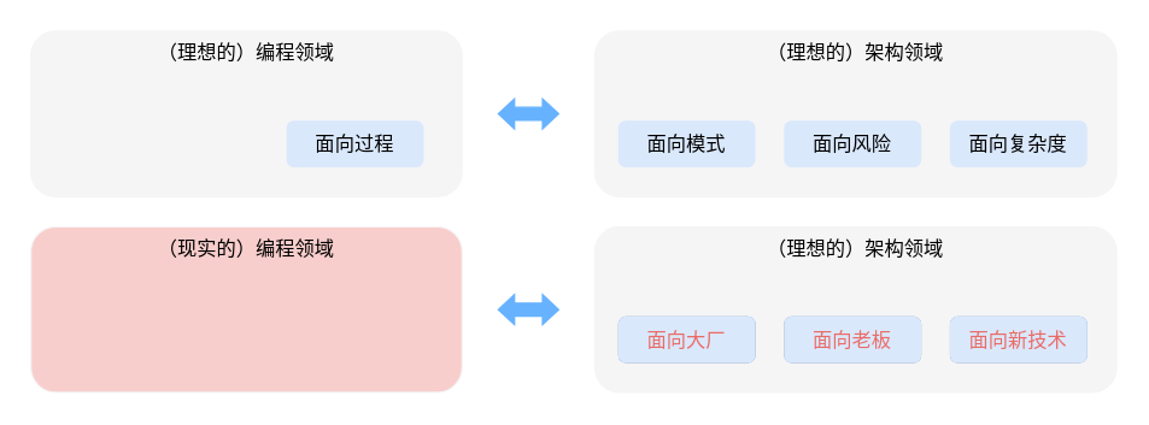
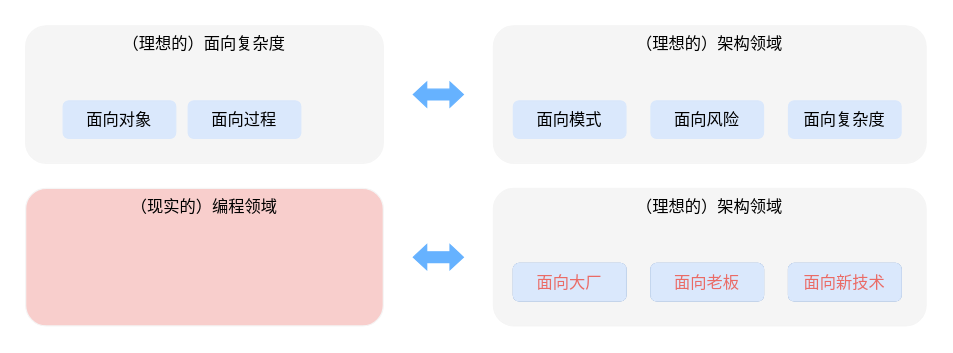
  <mxCell id="0" />
  <mxCell id="1" parent="0" />
  <mxCell id="2" value="" style="html=1;shadow=0;dashed=0;align=center;verticalAlign=middle;shape=mxgraph.arrows2.twoWayArrow;dy=0.57;dx=10.67;fillColor=#66B2FF;strokeColor=#66B2FF;fontFamily=微软雅黑;fontSize=13;" vertex="1" parent="1"><mxGeometry x="330" y="195" width="40" height="20" as="geometry" /></mxCell>
  <mxCell id="3" value="&lt;font color=&quot;#000000&quot; style=&quot;font-size: 13px;&quot;&gt;（现实的）编程领域&lt;/font&gt;" style="rounded=1;whiteSpace=wrap;html=1;verticalAlign=top;fontFamily=微软雅黑;fillColor=#f8cecc;strokeColor=#F5F5F5;fontSize=13;fontColor=#333333;" vertex="1" parent="1"><mxGeometry x="20" y="150" width="286" height="110" as="geometry" /></mxCell>
  <mxCell id="4" value="&lt;font color=&quot;#000000&quot; style=&quot;font-size: 13px;&quot;&gt;（理想的）架构领域&lt;/font&gt;" style="rounded=1;whiteSpace=wrap;html=1;verticalAlign=top;fontFamily=微软雅黑;fillColor=#f5f5f5;strokeColor=#F5F5F5;fontSize=13;fontColor=#FFB570;" vertex="1" parent="1"><mxGeometry x="394" y="150" width="346" height="110" as="geometry" /></mxCell>
  <mxCell id="5" value="&lt;span style=&quot;font-size: 13px;&quot;&gt;面向大厂&lt;/span&gt;" style="rounded=1;whiteSpace=wrap;html=1;flipH=1;fontFamily=微软雅黑;fillColor=#dae8fc;strokeColor=#6c8ebf;fontSize=13;fontColor=#EA6B66;" vertex="1" parent="1"><mxGeometry x="410" y="210" width="90" height="30" as="geometry" /></mxCell>
  <mxCell id="6" value="&lt;span style=&quot;font-size: 13px;&quot;&gt;面向老板&lt;/span&gt;" style="rounded=1;whiteSpace=wrap;html=1;flipH=1;fontFamily=微软雅黑;fillColor=#dae8fc;strokeColor=#6c8ebf;fontSize=13;fontColor=#EA6B66;" vertex="1" parent="1"><mxGeometry x="520" y="210" width="90" height="30" as="geometry" /></mxCell>
  <mxCell id="7" value="&lt;span style=&quot;font-size: 13px;&quot;&gt;面向新技术&lt;/span&gt;" style="rounded=1;whiteSpace=wrap;html=1;flipH=1;fontFamily=微软雅黑;fillColor=#dae8fc;strokeColor=#6c8ebf;fontSize=13;fontColor=#EA6B66;" vertex="1" parent="1"><mxGeometry x="630" y="210" width="90" height="30" as="geometry" /></mxCell>
  <mxCell id="8" value="" style="html=1;shadow=0;dashed=0;align=center;verticalAlign=middle;shape=mxgraph.arrows2.twoWayArrow;dy=0.57;dx=10.67;fillColor=#66B2FF;strokeColor=#66B2FF;fontFamily=微软雅黑;fontSize=13;" vertex="1" parent="1"><mxGeometry x="330" y="65" width="40" height="20" as="geometry" /></mxCell>
  <mxCell id="9" value="&lt;span style=&quot;font-size: 13px;&quot;&gt;面向模式&lt;/span&gt;" style="rounded=1;whiteSpace=wrap;html=1;flipH=1;fontFamily=微软雅黑;fillColor=#dae8fc;strokeColor=#6c8ebf;fontSize=13;" vertex="1" parent="1"><mxGeometry x="410" y="80" width="90" height="30" as="geometry" /></mxCell>
  <mxCell id="10" value="&lt;span style=&quot;font-size: 13px;&quot;&gt;面向风险&lt;/span&gt;" style="rounded=1;whiteSpace=wrap;html=1;flipH=1;fontFamily=微软雅黑;fillColor=#dae8fc;strokeColor=#6c8ebf;fontSize=13;" vertex="1" parent="1"><mxGeometry x="520" y="80" width="90" height="30" as="geometry" /></mxCell>
  <mxCell id="11" value="&lt;span style=&quot;font-size: 13px;&quot;&gt;面向复杂度&lt;/span&gt;" style="rounded=1;whiteSpace=wrap;html=1;flipH=1;fontFamily=微软雅黑;fillColor=#dae8fc;strokeColor=#6c8ebf;fontSize=13;" vertex="1" parent="1"><mxGeometry x="630" y="80" width="90" height="30" as="geometry" /></mxCell>
  <mxCell id="12" value="&lt;span style=&quot;font-size: 13px;&quot;&gt;面向新技术&lt;/span&gt;" style="rounded=1;whiteSpace=wrap;html=1;flipH=1;fontFamily=微软雅黑;fillColor=#dae8fc;strokeColor=#DAE8FC;fontSize=13;fontColor=#EA6B66;" vertex="1" parent="1"><mxGeometry x="630" y="210" width="90" height="30" as="geometry" /></mxCell>
  <mxCell id="13" value="&lt;span style=&quot;font-size: 13px;&quot;&gt;面向老板&lt;/span&gt;" style="rounded=1;whiteSpace=wrap;html=1;flipH=1;fontFamily=微软雅黑;fillColor=#dae8fc;strokeColor=#DAE8FC;fontSize=13;fontColor=#EA6B66;" vertex="1" parent="1"><mxGeometry x="520" y="210" width="90" height="30" as="geometry" /></mxCell>
  <mxCell id="14" value="&lt;span style=&quot;font-size: 13px;&quot;&gt;面向大厂&lt;/span&gt;" style="rounded=1;whiteSpace=wrap;html=1;flipH=1;fontFamily=微软雅黑;fillColor=#dae8fc;strokeColor=#DAE8FC;fontSize=13;fontColor=#EA6B66;" vertex="1" parent="1"><mxGeometry x="410" y="210" width="90" height="30" as="geometry" /></mxCell>
- <mxCell id="15" value="&lt;font color=&quot;#000000&quot; style=&quot;font-size: 13px;&quot;&gt;（理想的）编程领域&lt;/font&gt;" style="rounded=1;whiteSpace=wrap;html=1;verticalAlign=top;fontFamily=微软雅黑;fillColor=#f5f5f5;strokeColor=#F5F5F5;fontSize=13;fontColor=#333333;" vertex="1" parent="1"><mxGeometry x="20" y="20" width="286" height="110" as="geometry" /></mxCell>
- <mxCell id="17" value="面向过程" style="rounded=1;whiteSpace=wrap;html=1;fontFamily=微软雅黑;fillColor=#dae8fc;strokeColor=#DAE8FC;fontSize=13;" vertex="1" parent="1"><mxGeometry x="190" y="80" width="90" height="30" as="geometry" /></mxCell>
+ <mxCell id="15" value="&lt;font color=&quot;#000000&quot; style=&quot;font-size: 13px;&quot;&gt;（理想的）面向复杂度&lt;/font&gt;" style="rounded=1;whiteSpace=wrap;html=1;verticalAlign=top;fontFamily=微软雅黑;fillColor=#f5f5f5;strokeColor=#F5F5F5;fontSize=13;fontColor=#333333;" vertex="1" parent="1"><mxGeometry x="20" y="20" width="286" height="110" as="geometry" /></mxCell>
+ <mxCell id="16" value="&lt;span style=&quot;font-size: 13px;&quot;&gt;面向对象&lt;/span&gt;" style="rounded=1;whiteSpace=wrap;html=1;fontFamily=微软雅黑;strokeColor=#DAE8FC;fillColor=#dae8fc;fontSize=13;" vertex="1" parent="1"><mxGeometry x="50" y="80" width="90" height="30" as="geometry" /></mxCell>
+ <mxCell id="17" value="面向过程" style="rounded=1;whiteSpace=wrap;html=1;fontFamily=微软雅黑;fillColor=#dae8fc;strokeColor=#DAE8FC;fontSize=13;" vertex="1" parent="1"><mxGeometry x="150" y="80" width="90" height="30" as="geometry" /></mxCell>
  <mxCell id="18" value="&lt;font color=&quot;#000000&quot; style=&quot;font-size: 13px;&quot;&gt;（理想的）架构领域&lt;/font&gt;" style="rounded=1;whiteSpace=wrap;html=1;verticalAlign=top;fontFamily=微软雅黑;fillColor=#f5f5f5;strokeColor=#F5F5F5;fontSize=13;fontColor=#FFB570;" vertex="1" parent="1"><mxGeometry x="394" y="20" width="346" height="110" as="geometry" /></mxCell>
  <mxCell id="19" value="&lt;span style=&quot;font-size: 13px;&quot;&gt;面向模式&lt;/span&gt;" style="rounded=1;whiteSpace=wrap;html=1;flipH=1;fontFamily=微软雅黑;fillColor=#dae8fc;strokeColor=#DAE8FC;fontSize=13;" vertex="1" parent="1"><mxGeometry x="410" y="80" width="90" height="30" as="geometry" /></mxCell>
  <mxCell id="20" value="&lt;span style=&quot;font-size: 13px;&quot;&gt;面向风险&lt;/span&gt;" style="rounded=1;whiteSpace=wrap;html=1;flipH=1;fontFamily=微软雅黑;fillColor=#dae8fc;strokeColor=#DAE8FC;fontSize=13;" vertex="1" parent="1"><mxGeometry x="520" y="80" width="90" height="30" as="geometry" /></mxCell>
  <mxCell id="21" value="&lt;span style=&quot;font-size: 13px;&quot;&gt;面向复杂度&lt;/span&gt;" style="rounded=1;whiteSpace=wrap;html=1;flipH=1;fontFamily=微软雅黑;fillColor=#dae8fc;strokeColor=#DAE8FC;fontSize=13;" vertex="1" parent="1"><mxGeometry x="630" y="80" width="90" height="30" as="geometry" /></mxCell>
